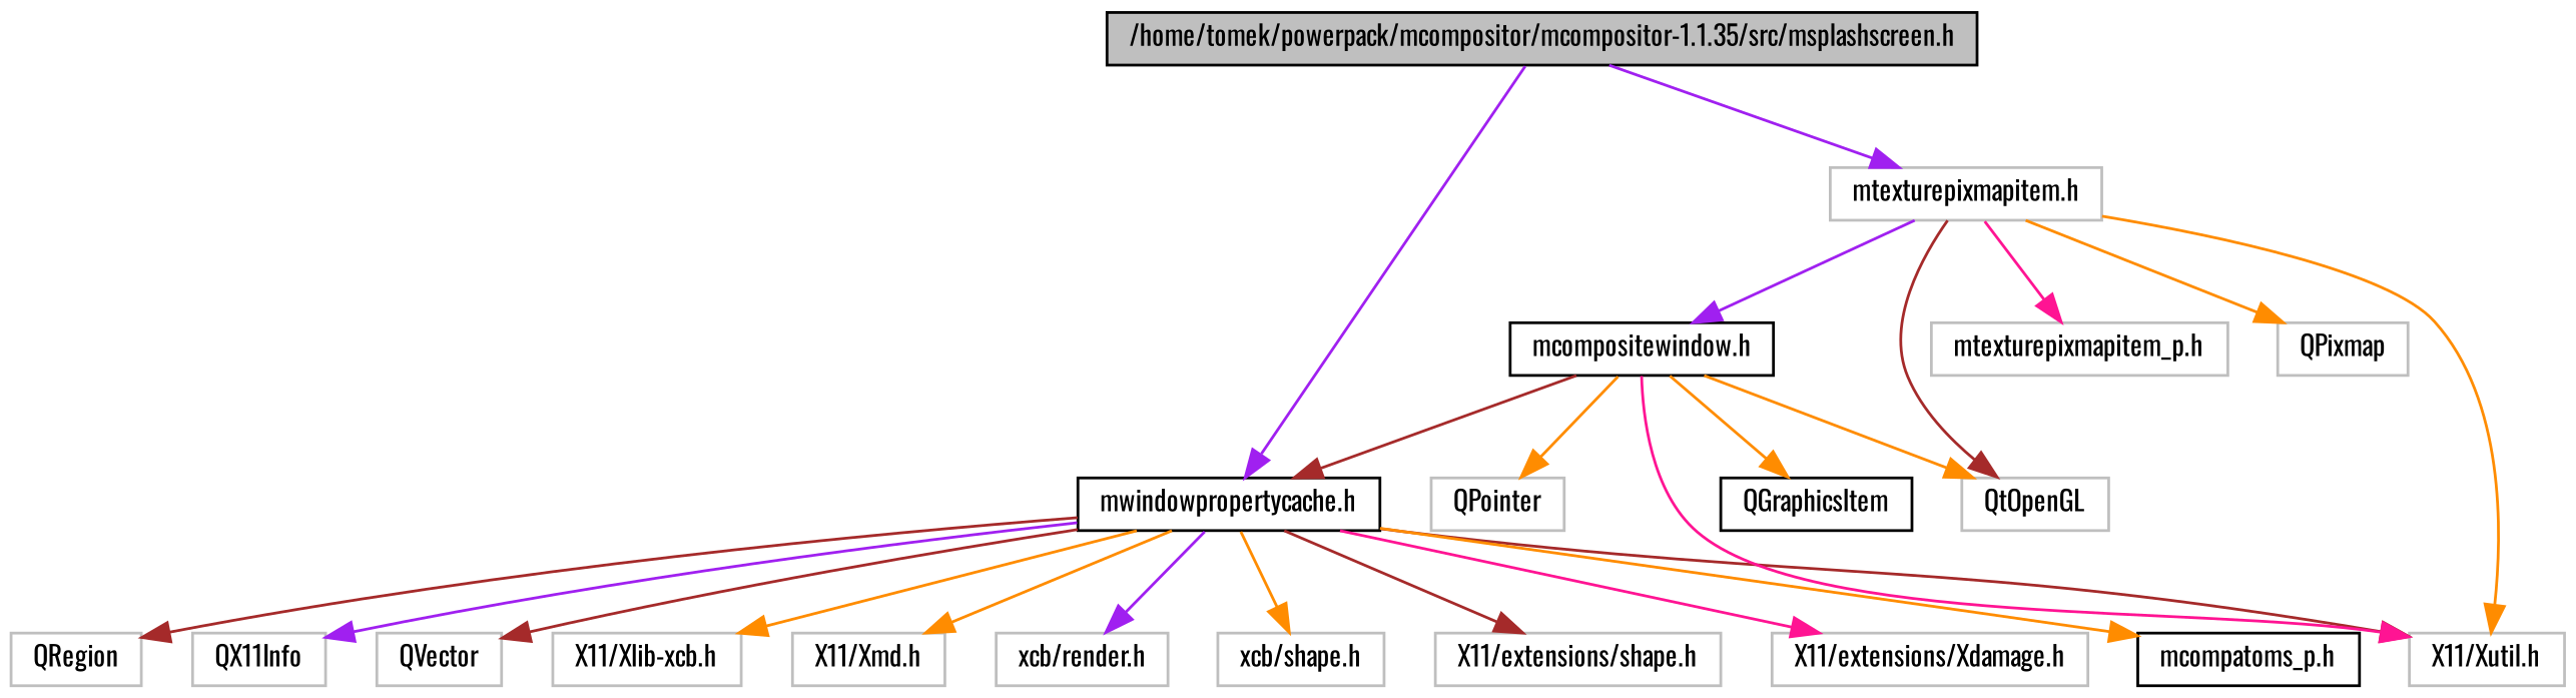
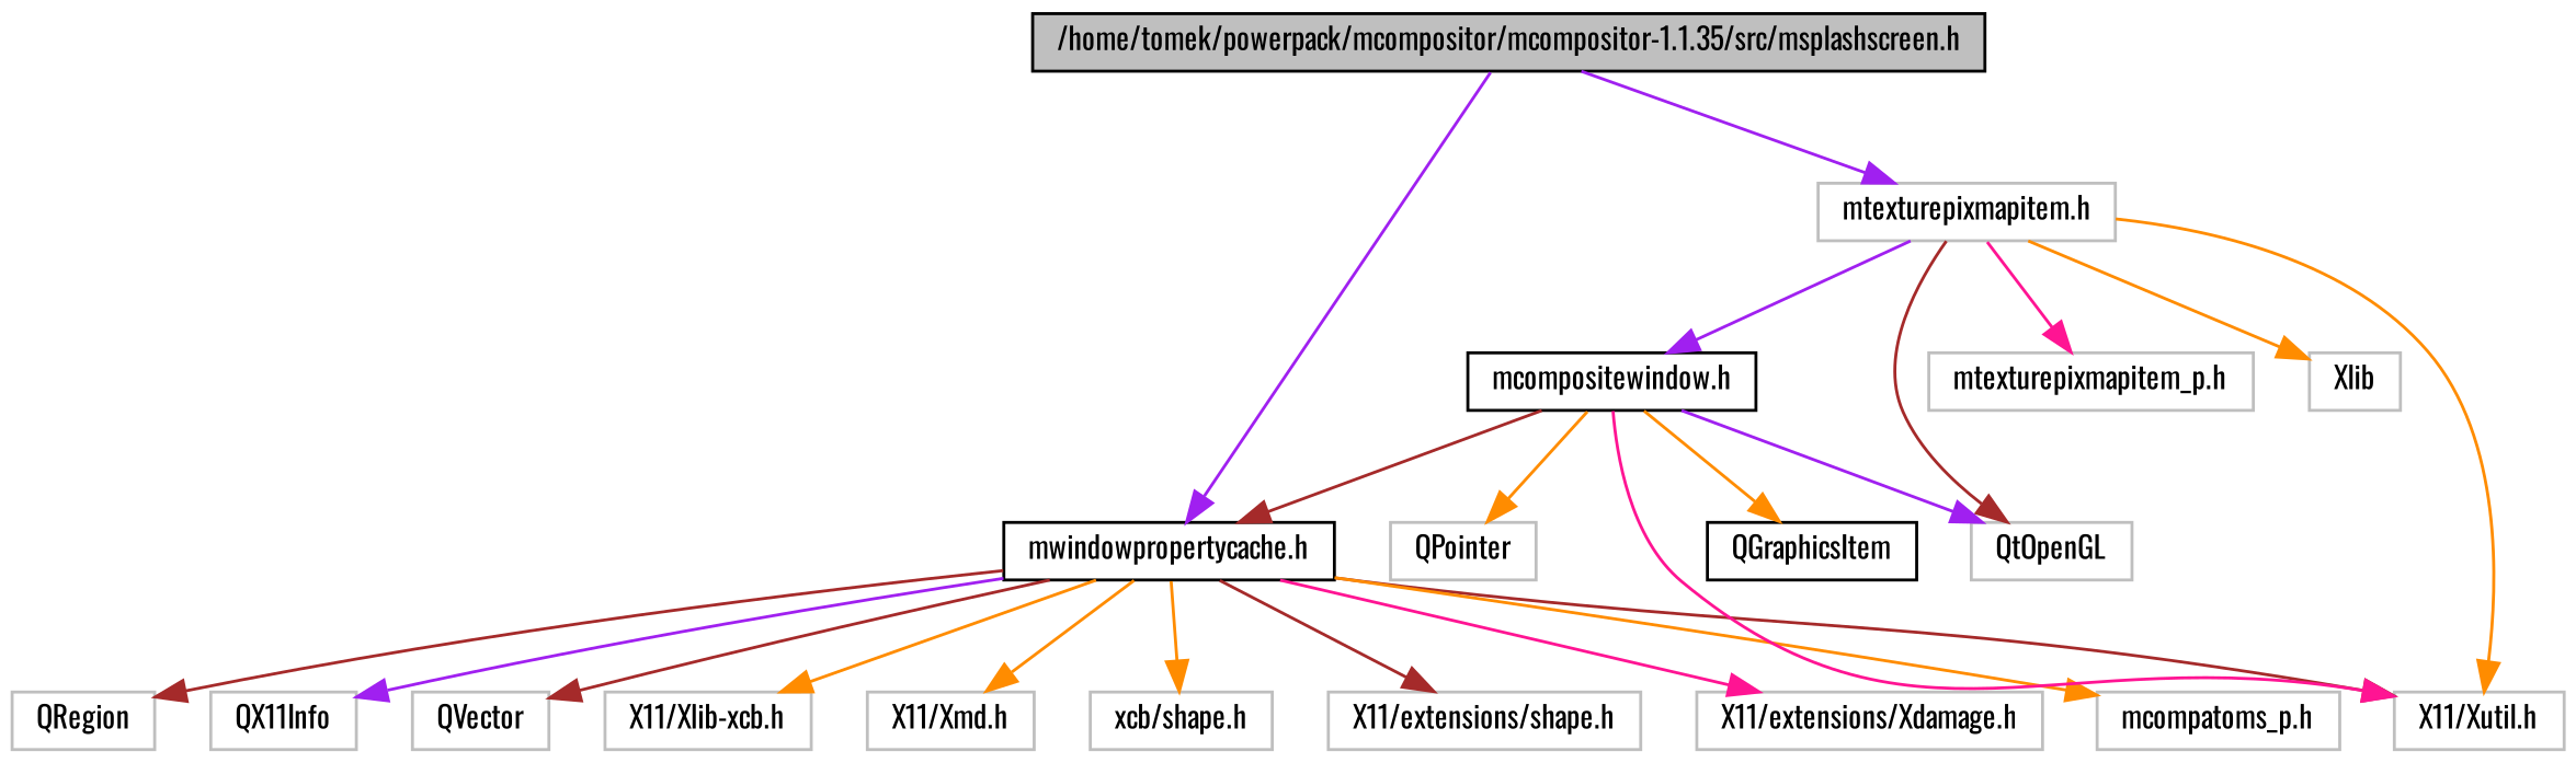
  digraph {
    fontname=Oswald
    node [color=grey75 fillcolor=white fontname=Oswald fontsize=10 shape=record style=filled]
    edge [color=darkorange fontname=Oswald fontsize=10 labelfontname="FreeSans.ttf" labelfontsize=10 style=solid]
    n1 [color=black fillcolor=grey75 fontcolor=black height=0.2 label="/home/tomek/powerpack/mcompositor/mcompositor-1.1.35/src/msplashscreen.h" width=0.4]
    n2 [height=0.2 label="mtexturepixmapitem.h" width=0.4]
    n3 [color=black height=0.2 label="mwindowpropertycache.h" width=0.4]
    n4 [color=black height=0.2 label="mcompositewindow.h" width=0.4]
    n5 [height=0.2 label=QtOpenGL width=0.4]
    n6 [height=0.2 label="X11/Xutil.h" width=0.4]
    n7 [height=0.2 label="mtexturepixmapitem_p.h" width=0.4]
-   n8 [height=0.2 label=QPixmap width=0.4]
+   n8 [height=0.2 label=Xlib width=0.4]
    n9 [height=0.2 label=QRegion width=0.4]
    n10 [height=0.2 label=QX11Info width=0.4]
    n11 [height=0.2 label=QVector width=0.4]
    n12 [height=0.2 label="X11/Xlib-xcb.h" width=0.4]
    n13 [height=0.2 label="X11/Xmd.h" width=0.4]
-   n14 [height=0.2 label="xcb/render.h" width=0.4]
    n15 [height=0.2 label="xcb/shape.h" width=0.4]
    n16 [height=0.2 label="X11/extensions/shape.h" width=0.4]
    n17 [height=0.2 label="X11/extensions/Xdamage.h" width=0.4]
-   n18 [color=black height=0.2 label="mcompatoms_p.h" width=0.4]
+   n18 [height=0.2 label="mcompatoms_p.h" width=0.4]
    n19 [color=black height=0.2 label=QGraphicsItem width=0.4]
    n20 [height=0.2 label=QPointer width=0.4]
    n1 -> n2 [color=purple]
    n1 -> n3 [color=purple]
    n2 -> n4 [color=purple]
    n2 -> n5 [color=brown]
    n2 -> n6
    n2 -> n7 [color=deeppink]
    n2 -> n8
    n3 -> n6 [color=brown]
    n3 -> n9 [color=brown]
    n3 -> n10 [color=purple]
    n3 -> n11 [color=brown]
    n3 -> n12
    n3 -> n13
-   n3 -> n14 [color=purple]
    n3 -> n15
    n3 -> n16 [color=brown]
    n3 -> n17 [color=deeppink]
    n3 -> n18
    n4 -> n3 [color=brown]
-   n4 -> n5
+   n4 -> n5 [color=purple]
    n4 -> n6 [color=deeppink]
    n4 -> n19
    n4 -> n20
  }
